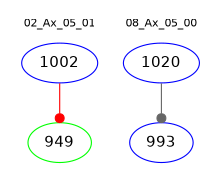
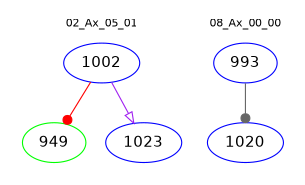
  digraph {
    fontname="DejaVu Sans"
    node [color=blue fontname="DejaVu Sans"]
    edge [arrowhead=dot fontname="DejaVu Sans"]
    n1 [label=1002]
    n2 [color=green label=949]
+   n3 [label=1023]
    n4 [label=993]
    n5 [label=1020]
    subgraph cluster_1 {
      color=white
      fontsize=10
      label="02_Ax_05_01"
      n1
      n2
+     n3
    }
    subgraph cluster_2 {
      color=white
      fontsize=10
-     label="08_Ax_05_00"
+     label="08_Ax_00_00"
      n4
      n5
    }
    n1 -> n2 [color=red]
-   n5 -> n4 [color=gray40]
+   n1 -> n3 [arrowhead=onormal color=purple]
+   n4 -> n5 [color=gray40]
  }
